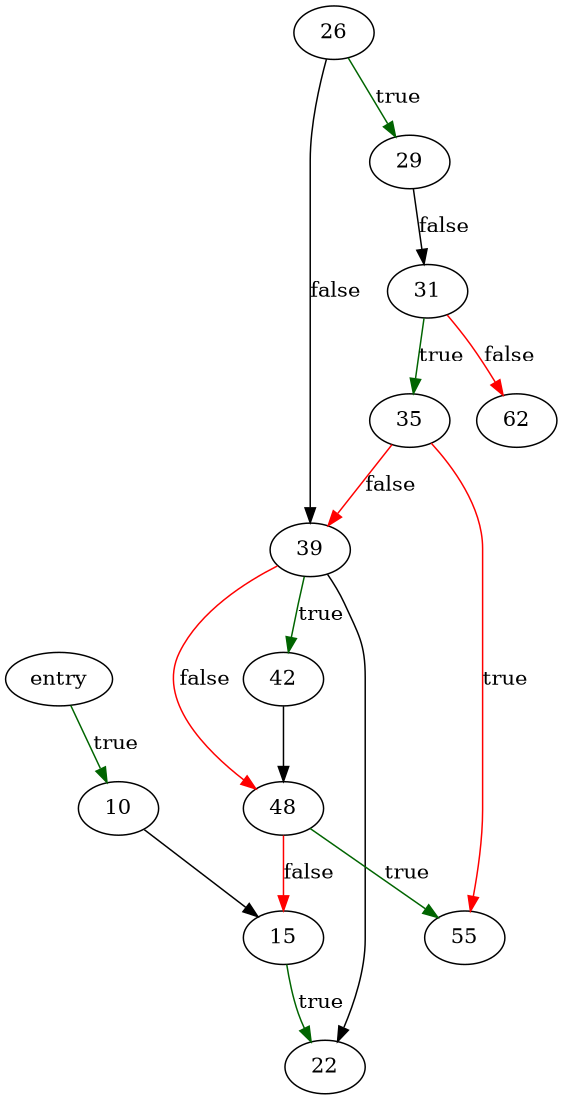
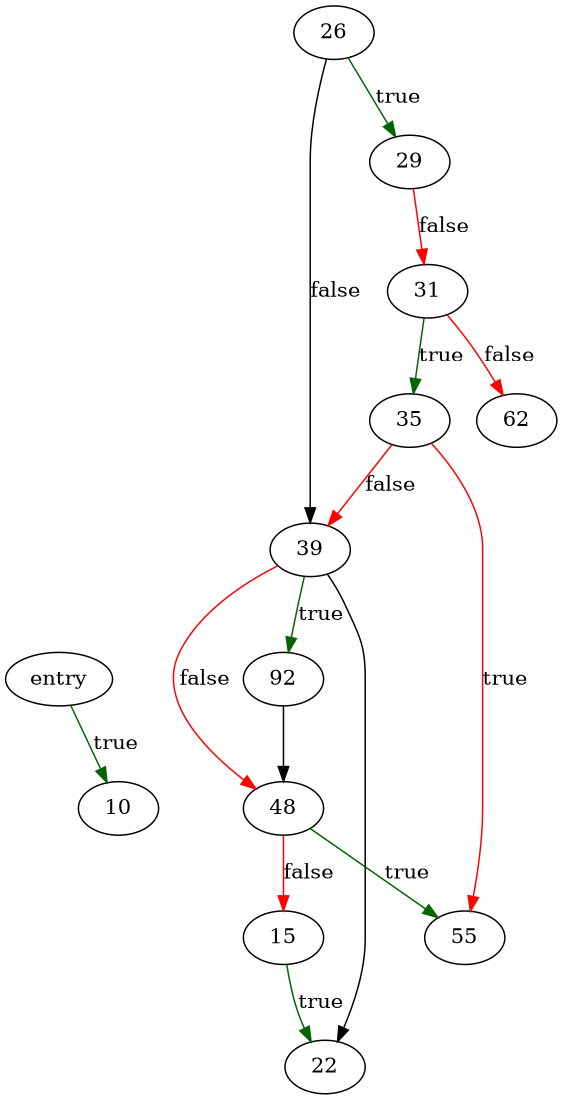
  digraph {
    edge [color=darkgreen]
    n1 [label=entry]
    10
    15
    22
    26
    39
    29
-   42
+   42 [label=92]
    48
    31
    62
    35
    55
    n1 -> 10 [label=true]
-   10 -> 15 [color=""]
    15 -> 22 [label=true]
    26 -> 39 [color=black label=false]
    26 -> 29 [label=true]
    39 -> 22 [color=""]
    39 -> 42 [label=true]
    39 -> 48 [color=red label=false]
-   29 -> 31 [color=black label=false]
+   29 -> 31 [color=red label=false]
    42 -> 48 [color=""]
    48 -> 15 [color=red label=false]
    48 -> 55 [label=true]
    31 -> 62 [color=red label=false]
    31 -> 35 [label=true]
    35 -> 39 [color=red label=false]
    35 -> 55 [color=red label=true]
  }
